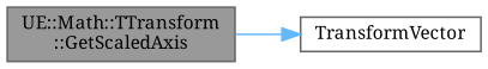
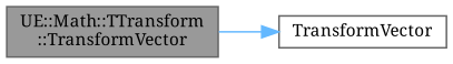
  digraph {
    rankdir=LR
    fontname="Noto Serif"
    node [fontname="Noto Serif" fontsize=10 shape=box style=filled]
-   n1 [color=gray40 fillcolor=grey60 fontcolor=black height=0.2 label="UE::Math::TTransform\l::GetScaledAxis" width=0.4]
+   n1 [color=gray40 fillcolor=grey60 fontcolor=black height=0.2 label="UE::Math::TTransform\l::TransformVector" width=0.4]
    n2 [color=grey40 fillcolor=white height=0.2 label=TransformVector width=0.4]
    n1 -> n2 [color=steelblue1 fontname="Noto Serif" fontsize=10 labelfontname=Helvetica labelfontsize=10 style=solid]
  }
